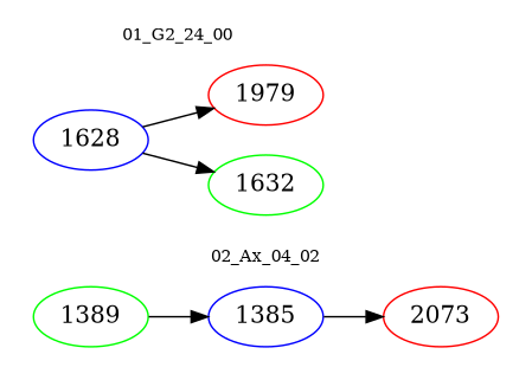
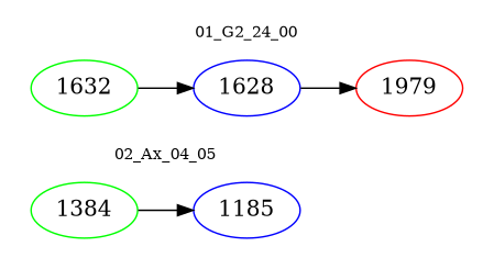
  digraph {
    rankdir=LR
    node [color=green]
    edge [color=black]
-   n1 [label=1389]
-   n2 [color=blue label=1385]
-   n3 [color=red label=2073]
+   n1 [label=1384]
+   n2 [color=blue label=1185]
    n4 [label=1632]
    n5 [color=blue label=1628]
    n6 [color=red label=1979]
    subgraph cluster_1 {
      color=white
      fontsize=10
-     label="02_Ax_04_02"
+     label="02_Ax_04_05"
      n1
      n2
-     n3
    }
    subgraph cluster_2 {
      color=white
      fontsize=10
      label="01_G2_24_00"
      n4
      n5
      n6
    }
    n1 -> n2
-   n2 -> n3
-   n5 -> n4
+   n4 -> n5
    n5 -> n6
  }
